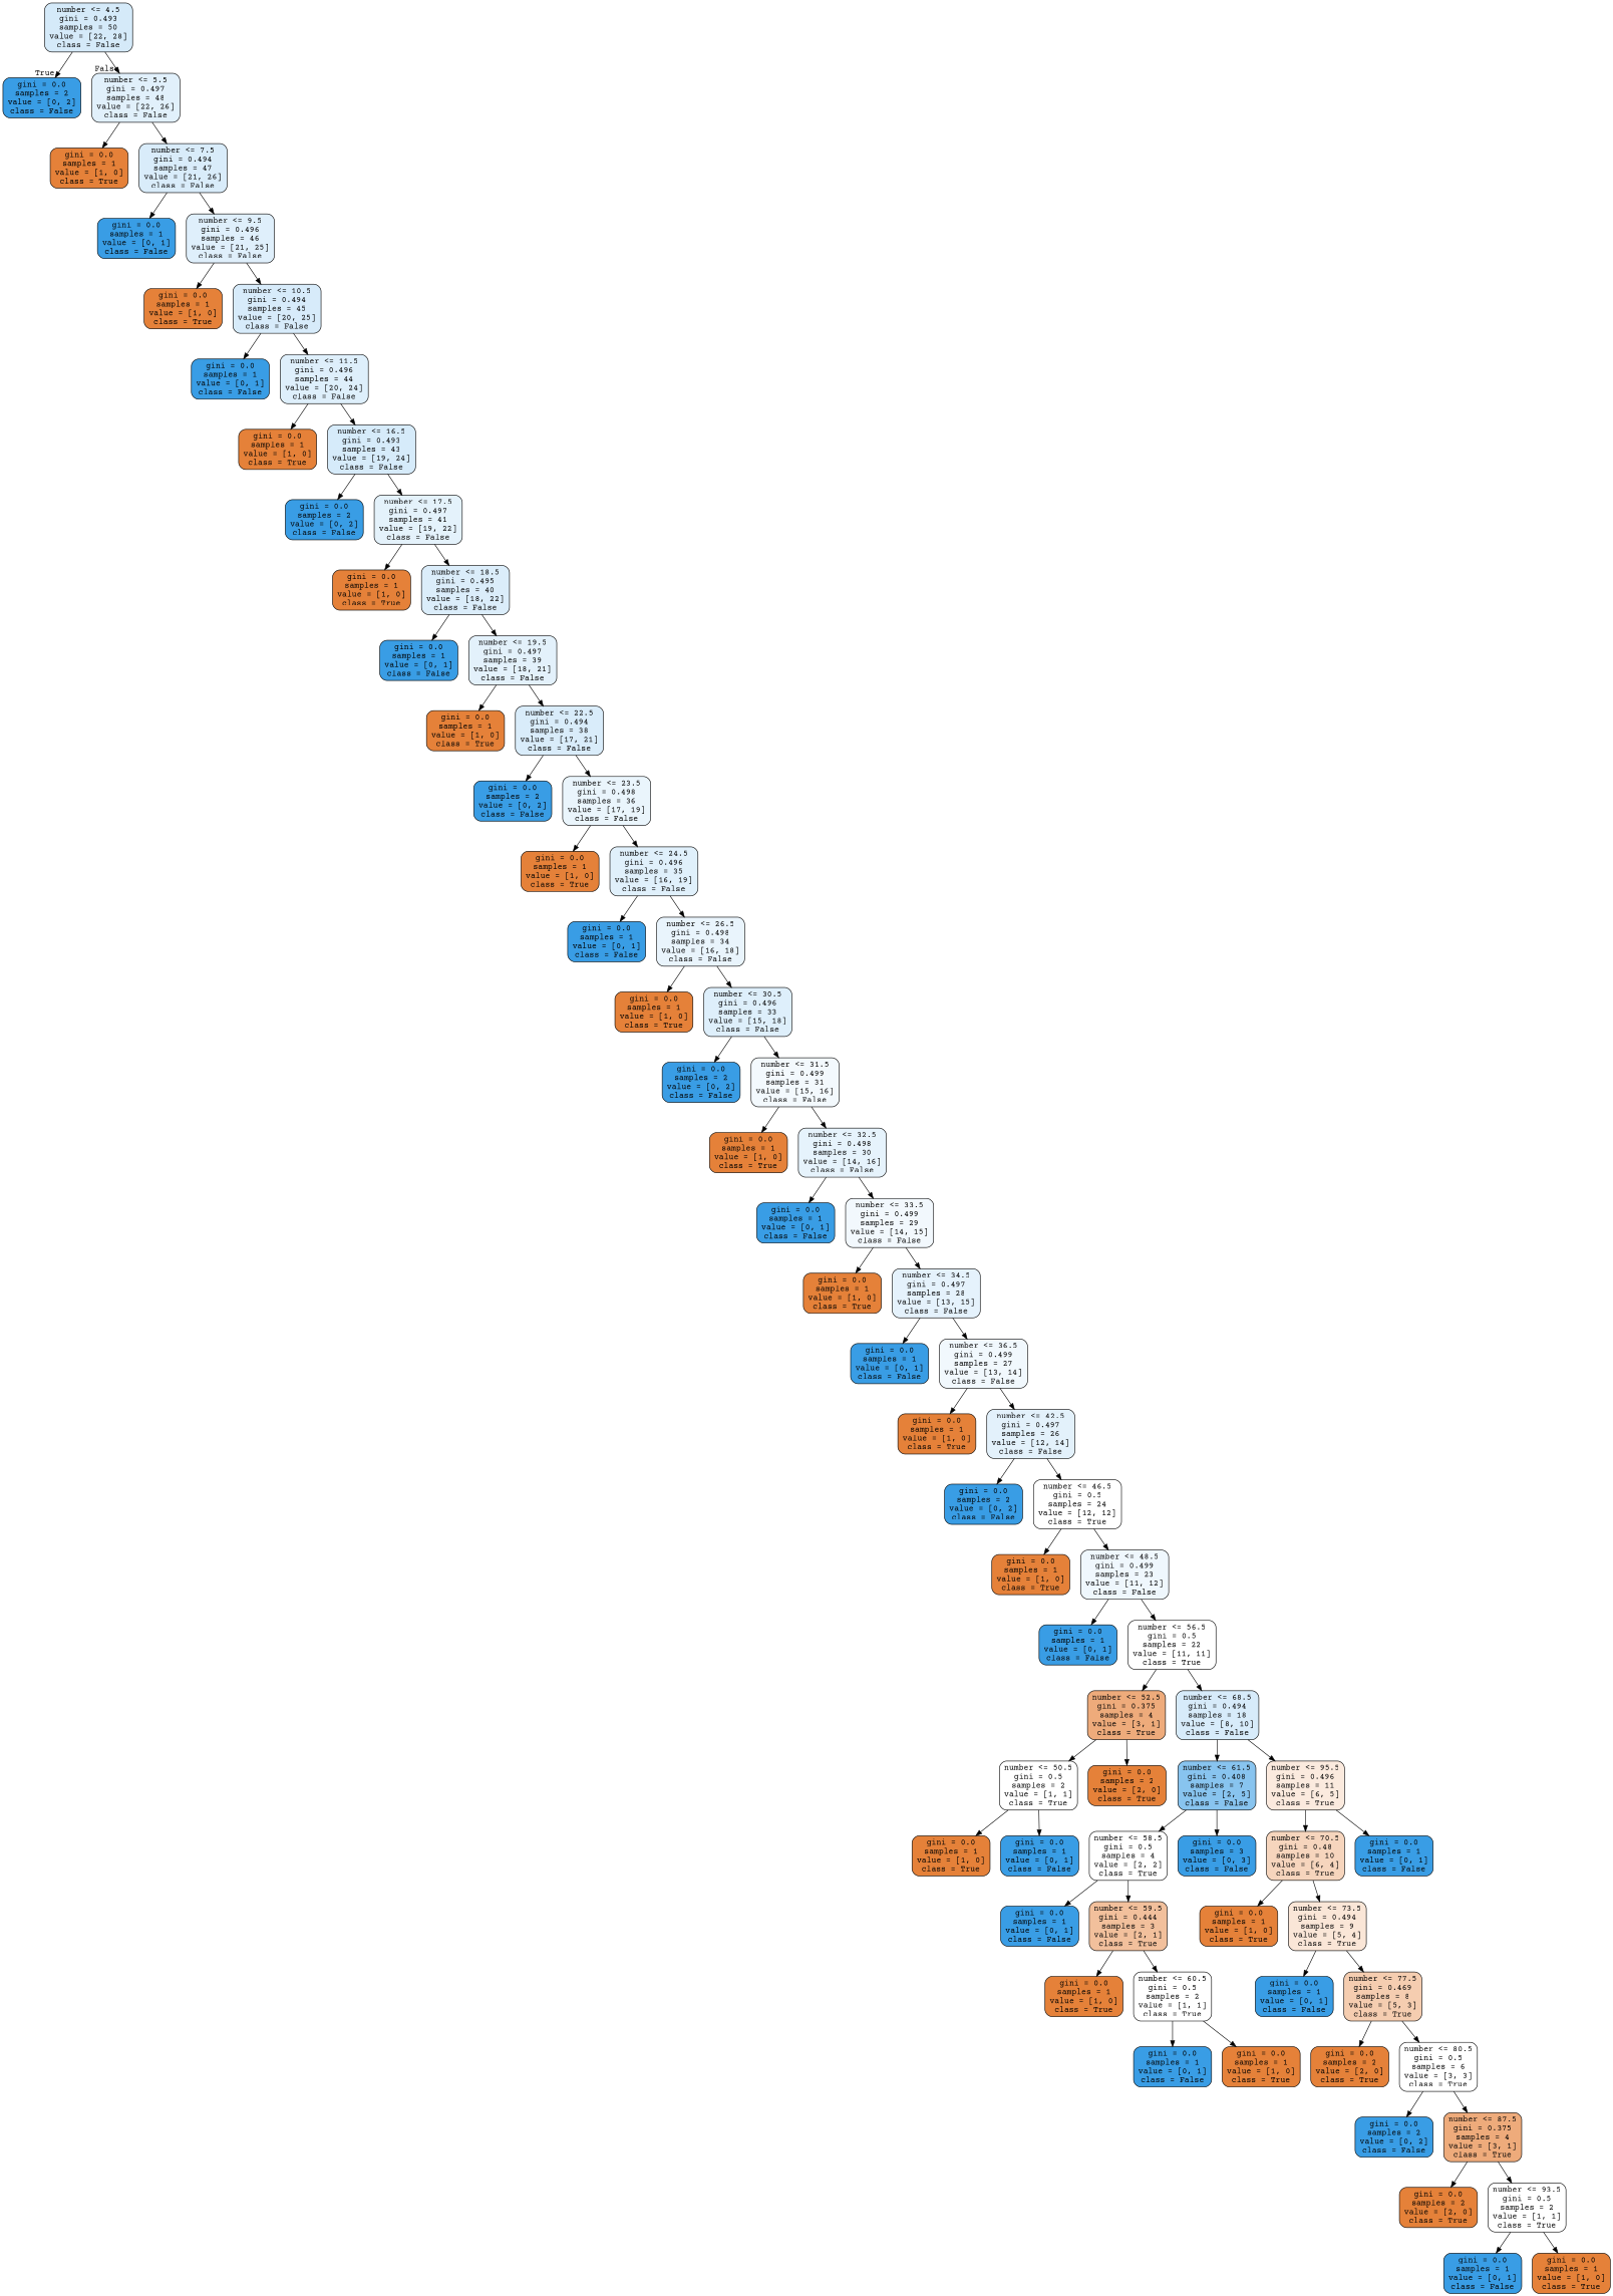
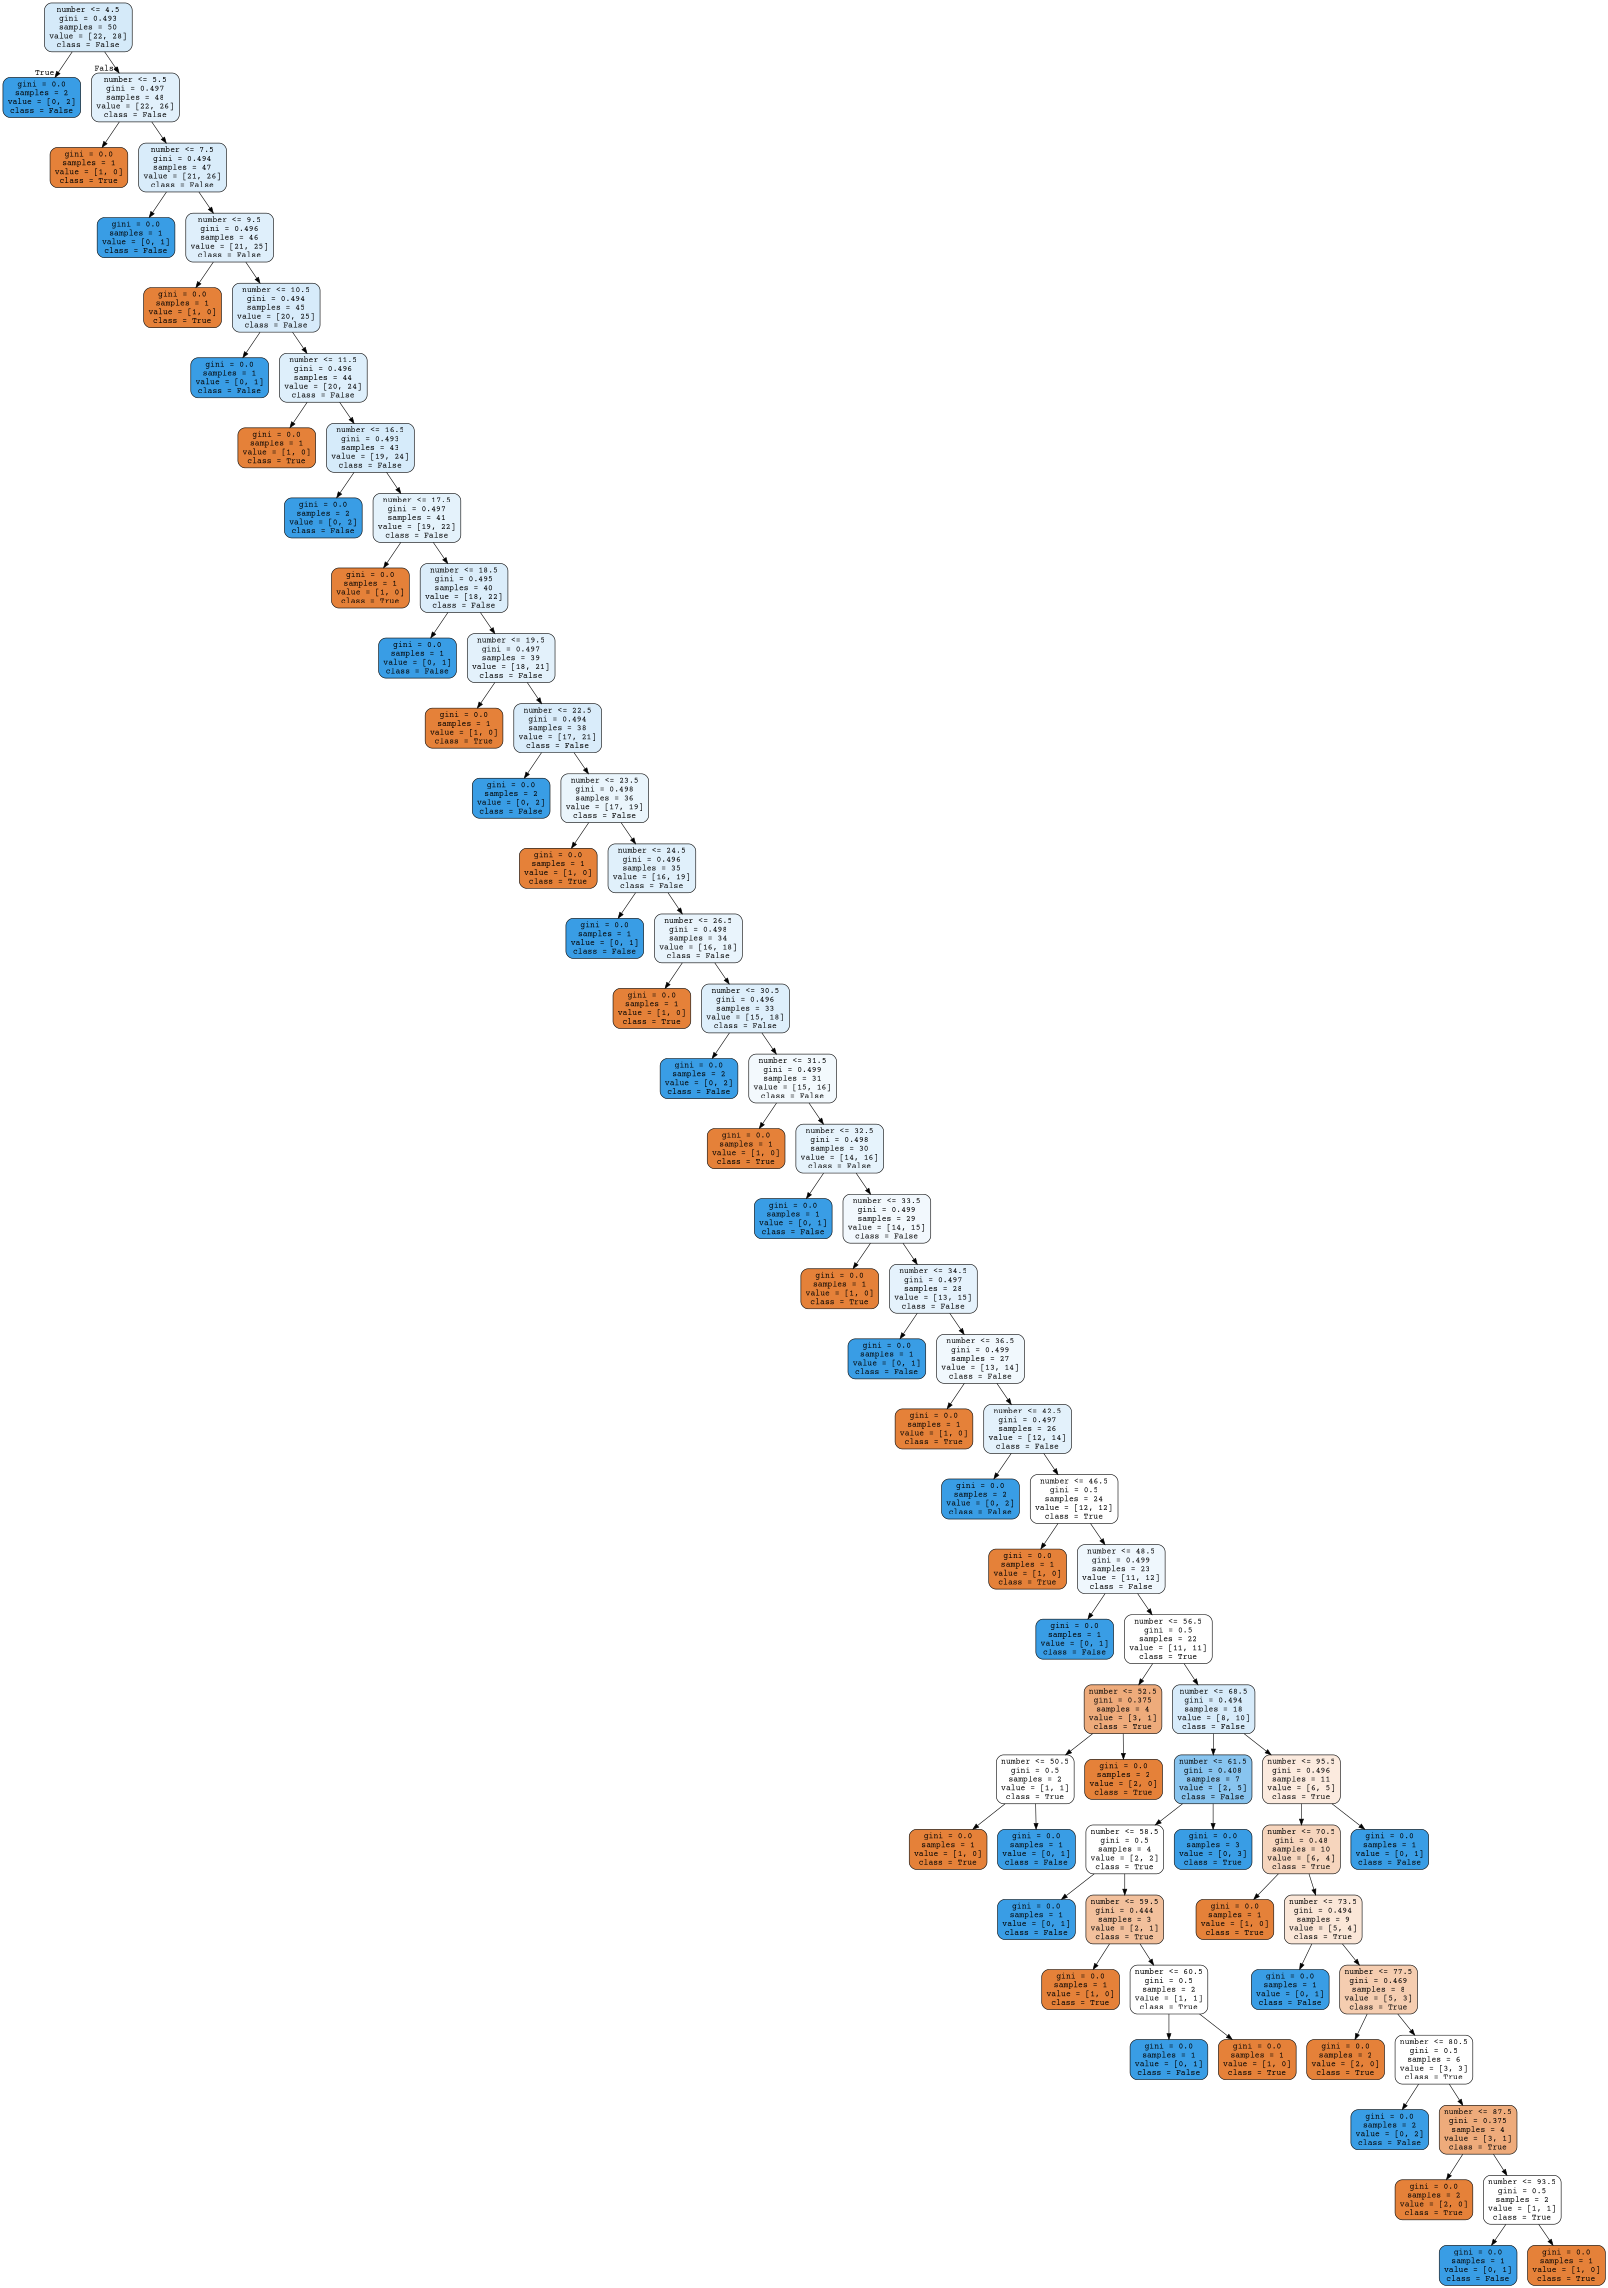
  digraph {
    fontname="Courier Prime"
    node [color=black fillcolor="#399de5" fontname="Courier Prime" shape=box style="filled, rounded"]
    edge [fontname="Courier Prime"]
    n1 [fillcolor="#d5eaf9" label="number <= 4.5\ngini = 0.493\nsamples = 50\nvalue = [22, 28]\nclass = False"]
    n2 [label="gini = 0.0\nsamples = 2\nvalue = [0, 2]\nclass = False"]
    n3 [fillcolor="#e1f0fb" label="number <= 5.5\ngini = 0.497\nsamples = 48\nvalue = [22, 26]\nclass = False"]
    n4 [fillcolor="#e58139" label="gini = 0.0\nsamples = 1\nvalue = [1, 0]\nclass = True"]
    n5 [fillcolor="#d9ecfa" label="number <= 7.5\ngini = 0.494\nsamples = 47\nvalue = [21, 26]\nclass = False"]
    n6 [label="gini = 0.0\nsamples = 1\nvalue = [0, 1]\nclass = False"]
    n7 [fillcolor="#dfeffb" label="number <= 9.5\ngini = 0.496\nsamples = 46\nvalue = [21, 25]\nclass = False"]
    n8 [fillcolor="#e58139" label="gini = 0.0\nsamples = 1\nvalue = [1, 0]\nclass = True"]
    n9 [fillcolor="#d7ebfa" label="number <= 10.5\ngini = 0.494\nsamples = 45\nvalue = [20, 25]\nclass = False"]
    n10 [label="gini = 0.0\nsamples = 1\nvalue = [0, 1]\nclass = False"]
    n11 [fillcolor="#deeffb" label="number <= 11.5\ngini = 0.496\nsamples = 44\nvalue = [20, 24]\nclass = False"]
    n12 [fillcolor="#e58139" label="gini = 0.0\nsamples = 1\nvalue = [1, 0]\nclass = True"]
    n13 [fillcolor="#d6ebfa" label="number <= 16.5\ngini = 0.493\nsamples = 43\nvalue = [19, 24]\nclass = False"]
    n14 [label="gini = 0.0\nsamples = 2\nvalue = [0, 2]\nclass = False"]
    n15 [fillcolor="#e4f2fb" label="number <= 17.5\ngini = 0.497\nsamples = 41\nvalue = [19, 22]\nclass = False"]
    n16 [fillcolor="#e58139" label="gini = 0.0\nsamples = 1\nvalue = [1, 0]\nclass = True"]
    n17 [fillcolor="#dbedfa" label="number <= 18.5\ngini = 0.495\nsamples = 40\nvalue = [18, 22]\nclass = False"]
    n18 [label="gini = 0.0\nsamples = 1\nvalue = [0, 1]\nclass = False"]
    n19 [fillcolor="#e3f1fb" label="number <= 19.5\ngini = 0.497\nsamples = 39\nvalue = [18, 21]\nclass = False"]
    n20 [fillcolor="#e58139" label="gini = 0.0\nsamples = 1\nvalue = [1, 0]\nclass = True"]
    n21 [fillcolor="#d9ecfa" label="number <= 22.5\ngini = 0.494\nsamples = 38\nvalue = [17, 21]\nclass = False"]
    n22 [label="gini = 0.0\nsamples = 2\nvalue = [0, 2]\nclass = False"]
    n23 [fillcolor="#eaf5fc" label="number <= 23.5\ngini = 0.498\nsamples = 36\nvalue = [17, 19]\nclass = False"]
    n24 [fillcolor="#e58139" label="gini = 0.0\nsamples = 1\nvalue = [1, 0]\nclass = True"]
    n25 [fillcolor="#e0f0fb" label="number <= 24.5\ngini = 0.496\nsamples = 35\nvalue = [16, 19]\nclass = False"]
    n26 [label="gini = 0.0\nsamples = 1\nvalue = [0, 1]\nclass = False"]
    n27 [fillcolor="#e9f4fc" label="number <= 26.5\ngini = 0.498\nsamples = 34\nvalue = [16, 18]\nclass = False"]
    n28 [fillcolor="#e58139" label="gini = 0.0\nsamples = 1\nvalue = [1, 0]\nclass = True"]
    n29 [fillcolor="#deeffb" label="number <= 30.5\ngini = 0.496\nsamples = 33\nvalue = [15, 18]\nclass = False"]
    n30 [label="gini = 0.0\nsamples = 2\nvalue = [0, 2]\nclass = False"]
    n31 [fillcolor="#f3f9fd" label="number <= 31.5\ngini = 0.499\nsamples = 31\nvalue = [15, 16]\nclass = False"]
    n32 [fillcolor="#e58139" label="gini = 0.0\nsamples = 1\nvalue = [1, 0]\nclass = True"]
    n33 [fillcolor="#e6f3fc" label="number <= 32.5\ngini = 0.498\nsamples = 30\nvalue = [14, 16]\nclass = False"]
    n34 [label="gini = 0.0\nsamples = 1\nvalue = [0, 1]\nclass = False"]
    n35 [fillcolor="#f2f8fd" label="number <= 33.5\ngini = 0.499\nsamples = 29\nvalue = [14, 15]\nclass = False"]
    n36 [fillcolor="#e58139" label="gini = 0.0\nsamples = 1\nvalue = [1, 0]\nclass = True"]
    n37 [fillcolor="#e5f2fc" label="number <= 34.5\ngini = 0.497\nsamples = 28\nvalue = [13, 15]\nclass = False"]
    n38 [label="gini = 0.0\nsamples = 1\nvalue = [0, 1]\nclass = False"]
    n39 [fillcolor="#f1f8fd" label="number <= 36.5\ngini = 0.499\nsamples = 27\nvalue = [13, 14]\nclass = False"]
    n40 [fillcolor="#e58139" label="gini = 0.0\nsamples = 1\nvalue = [1, 0]\nclass = True"]
    n41 [fillcolor="#e3f1fb" label="number <= 42.5\ngini = 0.497\nsamples = 26\nvalue = [12, 14]\nclass = False"]
    n42 [label="gini = 0.0\nsamples = 2\nvalue = [0, 2]\nclass = False"]
    n43 [fillcolor="#ffffff" label="number <= 46.5\ngini = 0.5\nsamples = 24\nvalue = [12, 12]\nclass = True"]
    n44 [fillcolor="#e58139" label="gini = 0.0\nsamples = 1\nvalue = [1, 0]\nclass = True"]
    n45 [fillcolor="#eff7fd" label="number <= 48.5\ngini = 0.499\nsamples = 23\nvalue = [11, 12]\nclass = False"]
    n46 [label="gini = 0.0\nsamples = 1\nvalue = [0, 1]\nclass = False"]
    n47 [fillcolor="#ffffff" label="number <= 56.5\ngini = 0.5\nsamples = 22\nvalue = [11, 11]\nclass = True"]
    n48 [fillcolor="#eeab7b" label="number <= 52.5\ngini = 0.375\nsamples = 4\nvalue = [3, 1]\nclass = True"]
    n49 [fillcolor="#d7ebfa" label="number <= 68.5\ngini = 0.494\nsamples = 18\nvalue = [8, 10]\nclass = False"]
    n50 [fillcolor="#ffffff" label="number <= 50.5\ngini = 0.5\nsamples = 2\nvalue = [1, 1]\nclass = True"]
    n51 [fillcolor="#e58139" label="gini = 0.0\nsamples = 2\nvalue = [2, 0]\nclass = True"]
    n52 [fillcolor="#e58139" label="gini = 0.0\nsamples = 1\nvalue = [1, 0]\nclass = True"]
    n53 [label="gini = 0.0\nsamples = 1\nvalue = [0, 1]\nclass = False"]
    n54 [fillcolor="#88c4ef" label="number <= 61.5\ngini = 0.408\nsamples = 7\nvalue = [2, 5]\nclass = False"]
    n55 [fillcolor="#fbeade" label="number <= 95.5\ngini = 0.496\nsamples = 11\nvalue = [6, 5]\nclass = True"]
    n56 [fillcolor="#ffffff" label="number <= 58.5\ngini = 0.5\nsamples = 4\nvalue = [2, 2]\nclass = True"]
-   n57 [label="gini = 0.0\nsamples = 3\nvalue = [0, 3]\nclass = False"]
+   n57 [label="gini = 0.0\nsamples = 3\nvalue = [0, 3]\nclass = True"]
    n58 [label="gini = 0.0\nsamples = 1\nvalue = [0, 1]\nclass = False"]
    n59 [fillcolor="#f2c09c" label="number <= 59.5\ngini = 0.444\nsamples = 3\nvalue = [2, 1]\nclass = True"]
    n60 [fillcolor="#e58139" label="gini = 0.0\nsamples = 1\nvalue = [1, 0]\nclass = True"]
    n61 [fillcolor="#ffffff" label="number <= 60.5\ngini = 0.5\nsamples = 2\nvalue = [1, 1]\nclass = True"]
    n62 [label="gini = 0.0\nsamples = 1\nvalue = [0, 1]\nclass = False"]
    n63 [fillcolor="#e58139" label="gini = 0.0\nsamples = 1\nvalue = [1, 0]\nclass = True"]
    n64 [fillcolor="#f6d5bd" label="number <= 70.5\ngini = 0.48\nsamples = 10\nvalue = [6, 4]\nclass = True"]
    n65 [label="gini = 0.0\nsamples = 1\nvalue = [0, 1]\nclass = False"]
    n66 [fillcolor="#e58139" label="gini = 0.0\nsamples = 1\nvalue = [1, 0]\nclass = True"]
    n67 [fillcolor="#fae6d7" label="number <= 73.5\ngini = 0.494\nsamples = 9\nvalue = [5, 4]\nclass = True"]
    n68 [label="gini = 0.0\nsamples = 1\nvalue = [0, 1]\nclass = False"]
    n69 [fillcolor="#f5cdb0" label="number <= 77.5\ngini = 0.469\nsamples = 8\nvalue = [5, 3]\nclass = True"]
    n70 [fillcolor="#e58139" label="gini = 0.0\nsamples = 2\nvalue = [2, 0]\nclass = True"]
    n71 [fillcolor="#ffffff" label="number <= 80.5\ngini = 0.5\nsamples = 6\nvalue = [3, 3]\nclass = True"]
    n72 [label="gini = 0.0\nsamples = 2\nvalue = [0, 2]\nclass = False"]
    n73 [fillcolor="#eeab7b" label="number <= 87.5\ngini = 0.375\nsamples = 4\nvalue = [3, 1]\nclass = True"]
    n74 [fillcolor="#e58139" label="gini = 0.0\nsamples = 2\nvalue = [2, 0]\nclass = True"]
    n75 [fillcolor="#ffffff" label="number <= 93.5\ngini = 0.5\nsamples = 2\nvalue = [1, 1]\nclass = True"]
    n76 [label="gini = 0.0\nsamples = 1\nvalue = [0, 1]\nclass = False"]
    n77 [fillcolor="#e58139" label="gini = 0.0\nsamples = 1\nvalue = [1, 0]\nclass = True"]
    n1 -> n2 [headlabel=True labelangle=45 labeldistance=2.5]
    n1 -> n3 [headlabel=False labelangle=-45 labeldistance=2.5]
    n3 -> n4
    n3 -> n5
    n5 -> n6
    n5 -> n7
    n7 -> n8
    n7 -> n9
    n9 -> n10
    n9 -> n11
    n11 -> n12
    n11 -> n13
    n13 -> n14
    n13 -> n15
    n15 -> n16
    n15 -> n17
    n17 -> n18
    n17 -> n19
    n19 -> n20
    n19 -> n21
    n21 -> n22
    n21 -> n23
    n23 -> n24
    n23 -> n25
    n25 -> n26
    n25 -> n27
    n27 -> n28
    n27 -> n29
    n29 -> n30
    n29 -> n31
    n31 -> n32
    n31 -> n33
    n33 -> n34
    n33 -> n35
    n35 -> n36
    n35 -> n37
    n37 -> n38
    n37 -> n39
    n39 -> n40
    n39 -> n41
    n41 -> n42
    n41 -> n43
    n43 -> n44
    n43 -> n45
    n45 -> n46
    n45 -> n47
    n47 -> n48
    n47 -> n49
    n48 -> n50
    n48 -> n51
    n49 -> n54
    n49 -> n55
    n50 -> n52
    n50 -> n53
    n54 -> n56
    n54 -> n57
    n55 -> n64
    n55 -> n65
    n56 -> n58
    n56 -> n59
    n59 -> n60
    n59 -> n61
    n61 -> n62
    n61 -> n63
    n64 -> n66
    n64 -> n67
    n67 -> n68
    n67 -> n69
    n69 -> n70
    n69 -> n71
    n71 -> n72
    n71 -> n73
    n73 -> n74
    n73 -> n75
    n75 -> n76
    n75 -> n77
  }
